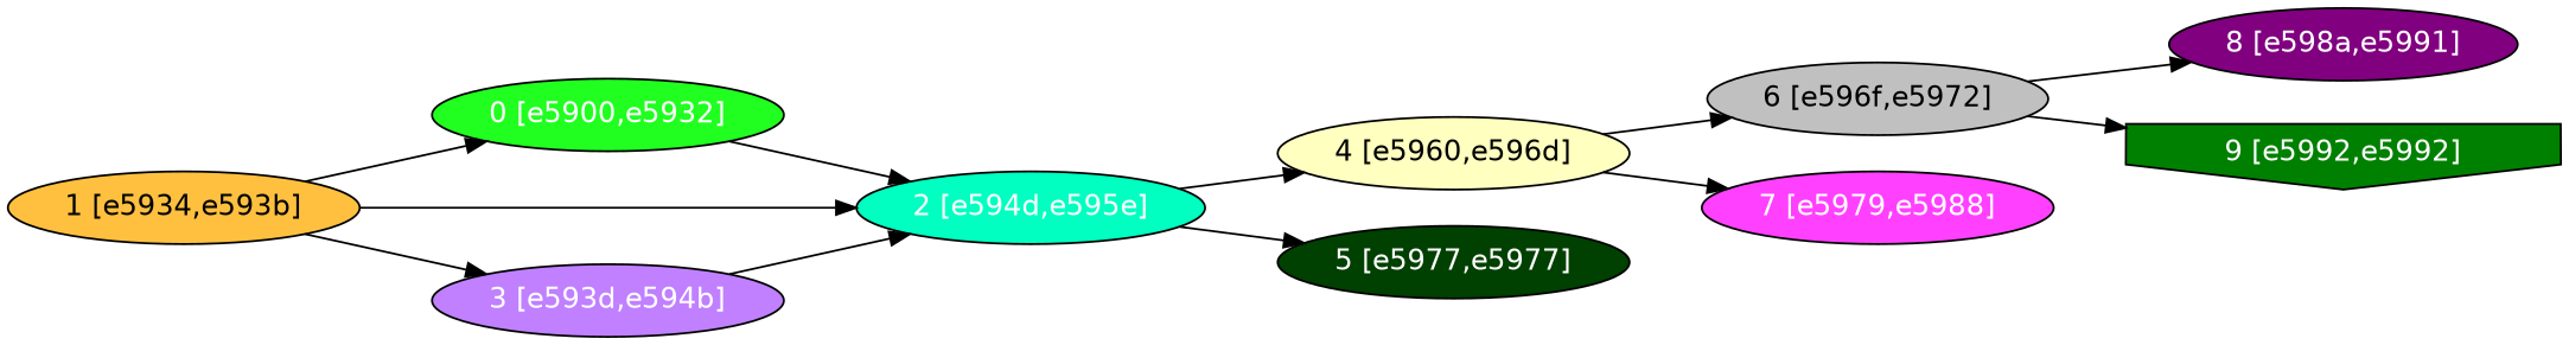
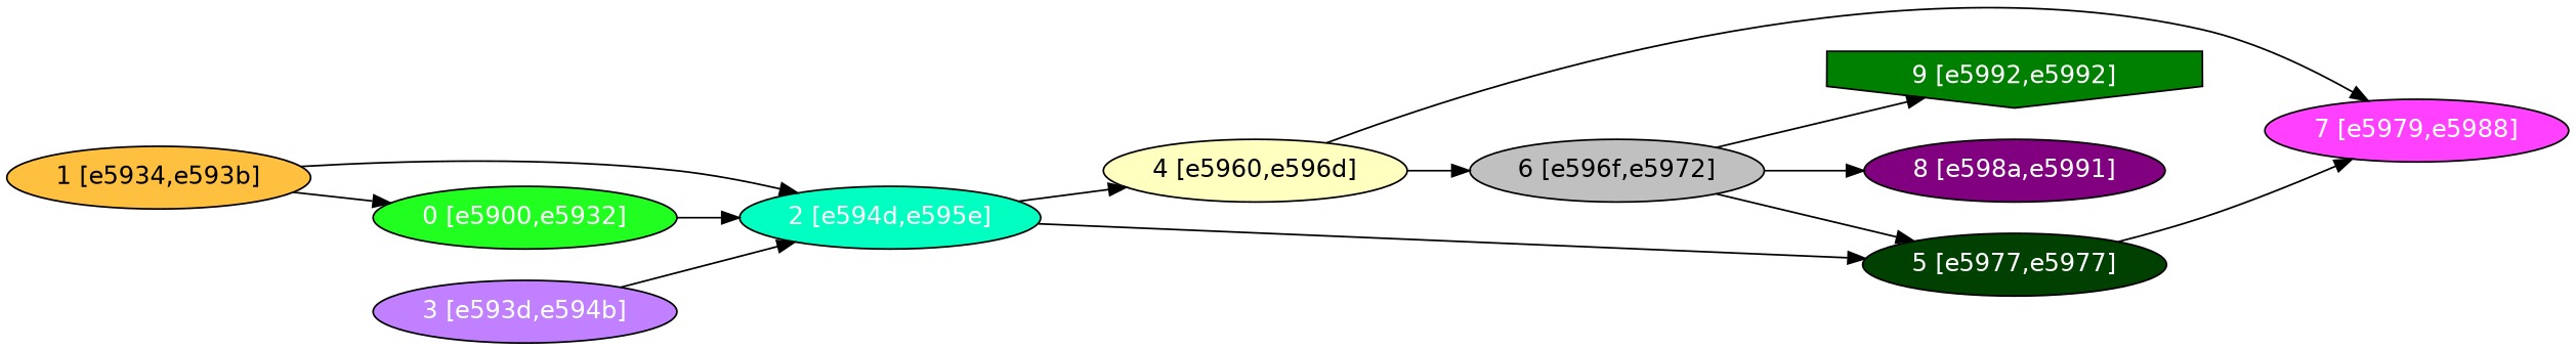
  digraph {
    fontname="DejaVu Sans"
    rankdir=LR
    node [fontcolor="#ffffff" fontname="DejaVu Sans" shape=oval style=filled]
    edge [fontname="DejaVu Sans"]
    n1 [fillcolor="#20FF20" label="0 [e5900,e5932]"]
    n2 [fillcolor="#00FFC0" label="2 [e594d,e595e]"]
    n3 [fillcolor="#FFC040" fontcolor="#000000" label="1 [e5934,e593b]"]
    n4 [fillcolor="#C080FF" label="3 [e593d,e594b]"]
    n5 [fillcolor="#FFFFC0" fontcolor="#000000" label="4 [e5960,e596d]"]
    n6 [fillcolor="#004000" label="5 [e5977,e5977]"]
    n7 [fillcolor="#C0C0C0" fontcolor="#000000" label="6 [e596f,e5972]"]
    n8 [fillcolor="#FF40FF" label="7 [e5979,e5988]"]
    n9 [fillcolor="#800080" label="8 [e598a,e5991]"]
    n10 [fillcolor="#008000" label="9 [e5992,e5992]" shape=invhouse]
    n1 -> n2
    n2 -> n5
    n2 -> n6
    n3 -> n1
    n3 -> n2
-   n3 -> n4
    n4 -> n2
    n5 -> n7
    n5 -> n8
+   n6 -> n8
+   n7 -> n6
    n7 -> n9
    n7 -> n10
  }
